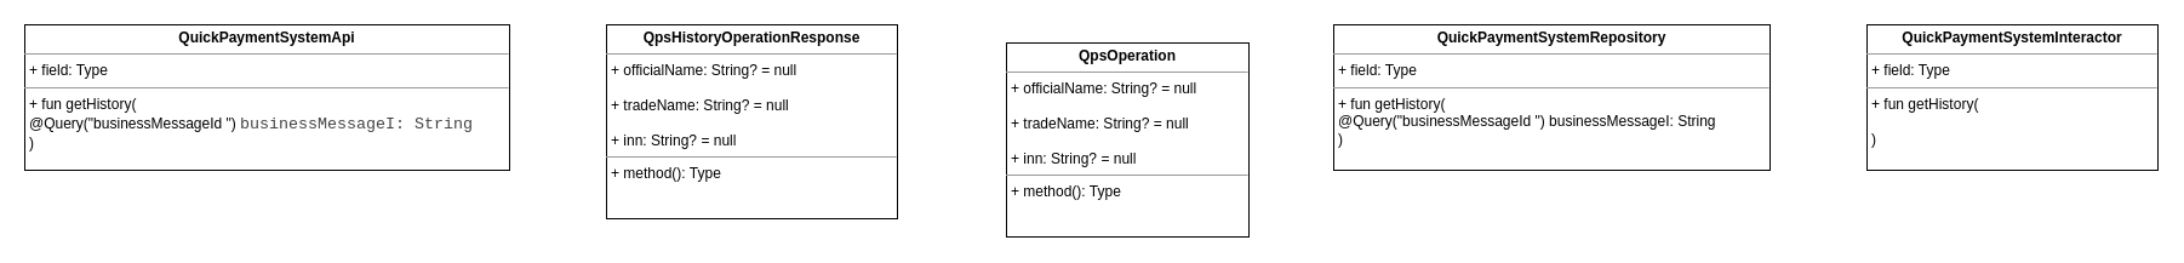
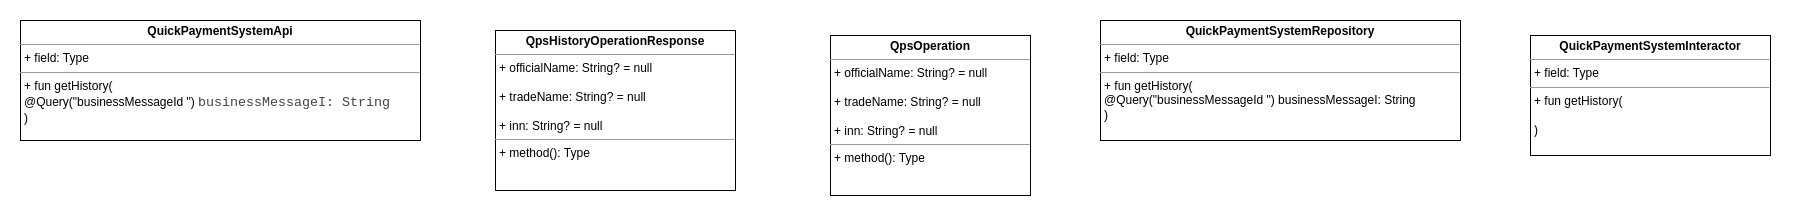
  <mxCell id="0" />
  <mxCell id="1" parent="0" />
  <mxCell id="2" value="&lt;p style=&quot;margin: 0px ; margin-top: 4px ; text-align: center&quot;&gt;&lt;b&gt;QuickPaymentSystemApi&lt;/b&gt;&lt;/p&gt;&lt;hr size=&quot;1&quot;&gt;&lt;p style=&quot;margin: 0px ; margin-left: 4px&quot;&gt;+ field: Type&lt;/p&gt;&lt;hr size=&quot;1&quot;&gt;&lt;p style=&quot;margin: 0px ; margin-left: 4px&quot;&gt;+ fun getHistory(&lt;/p&gt;&lt;p style=&quot;margin: 0px ; margin-left: 4px&quot;&gt;&lt;span&gt; &lt;/span&gt;@Query(&quot;businessMessageId &quot;) &lt;span style=&quot;font-size: 10pt ; font-family: &amp;#34;courier new&amp;#34; ; color: rgb(67 , 67 , 67) ; background-color: transparent ; font-weight: 400 ; font-style: normal ; font-variant: normal ; text-decoration: none ; vertical-align: baseline&quot; id=&quot;docs-internal-guid-493928ac-7fff-fcde-9f78-01a0bb1bc673&quot;&gt;businessMessageI: String&lt;/span&gt;&lt;span style=&quot;font-size: 11pt ; font-family: &amp;#34;pt sans&amp;#34; , sans-serif ; color: rgb(67 , 67 , 67) ; background-color: transparent ; font-weight: 400 ; font-style: normal ; font-variant: normal ; text-decoration: none ; vertical-align: baseline&quot;&gt; &lt;/span&gt;&lt;/p&gt;&lt;p style=&quot;margin: 0px ; margin-left: 4px&quot;&gt;)&lt;/p&gt;" style="verticalAlign=top;align=left;overflow=fill;fontSize=12;fontFamily=Helvetica;html=1;" vertex="1" parent="1"><mxGeometry x="20" y="20" width="400" height="120" as="geometry" /></mxCell>
- <mxCell id="3" value="&lt;p style=&quot;margin: 0px ; margin-top: 4px ; text-align: center&quot;&gt;&lt;b&gt;QpsHistoryOperationResponse&lt;/b&gt;&lt;/p&gt;&lt;hr size=&quot;1&quot;&gt;&lt;p style=&quot;margin: 0px ; margin-left: 4px&quot;&gt;+ officialName: String? = null&lt;/p&gt;&lt;p style=&quot;margin: 0px ; margin-left: 4px&quot;&gt;&lt;br&gt;&lt;/p&gt;&lt;p style=&quot;margin: 0px ; margin-left: 4px&quot;&gt;+ tradeName: String? = null&lt;/p&gt;&lt;p style=&quot;margin: 0px ; margin-left: 4px&quot;&gt;&lt;br&gt;&lt;/p&gt;&lt;p style=&quot;margin: 0px ; margin-left: 4px&quot;&gt;+ inn: String? = null&lt;/p&gt;&lt;hr size=&quot;1&quot;&gt;&lt;p style=&quot;margin: 0px ; margin-left: 4px&quot;&gt;+ method(): Type&lt;/p&gt;" style="verticalAlign=top;align=left;overflow=fill;fontSize=12;fontFamily=Helvetica;html=1;" vertex="1" parent="1"><mxGeometry x="500" y="20" width="240" height="160" as="geometry" /></mxCell>
+ <mxCell id="3" value="&lt;p style=&quot;margin: 0px ; margin-top: 4px ; text-align: center&quot;&gt;&lt;b&gt;QpsHistoryOperationResponse&lt;/b&gt;&lt;/p&gt;&lt;hr size=&quot;1&quot;&gt;&lt;p style=&quot;margin: 0px ; margin-left: 4px&quot;&gt;+ officialName: String? = null&lt;/p&gt;&lt;p style=&quot;margin: 0px ; margin-left: 4px&quot;&gt;&lt;br&gt;&lt;/p&gt;&lt;p style=&quot;margin: 0px ; margin-left: 4px&quot;&gt;+ tradeName: String? = null&lt;/p&gt;&lt;p style=&quot;margin: 0px ; margin-left: 4px&quot;&gt;&lt;br&gt;&lt;/p&gt;&lt;p style=&quot;margin: 0px ; margin-left: 4px&quot;&gt;+ inn: String? = null&lt;/p&gt;&lt;hr size=&quot;1&quot;&gt;&lt;p style=&quot;margin: 0px ; margin-left: 4px&quot;&gt;+ method(): Type&lt;/p&gt;" style="verticalAlign=top;align=left;overflow=fill;fontSize=12;fontFamily=Helvetica;html=1;" vertex="1" parent="1"><mxGeometry x="495" y="30" width="240" height="160" as="geometry" /></mxCell>
  <mxCell id="4" value="&lt;p style=&quot;margin: 0px ; margin-top: 4px ; text-align: center&quot;&gt;&lt;b&gt;QpsOperation&lt;/b&gt;&lt;/p&gt;&lt;hr size=&quot;1&quot;&gt;&lt;p style=&quot;margin: 0px ; margin-left: 4px&quot;&gt;+ officialName: String? = null&lt;br&gt;&lt;br&gt;+ tradeName: String? = null&lt;br&gt;&lt;br&gt;+ inn: String? = null&lt;/p&gt;&lt;hr size=&quot;1&quot;&gt;&lt;p style=&quot;margin: 0px ; margin-left: 4px&quot;&gt;+ method(): Type&lt;/p&gt;" style="verticalAlign=top;align=left;overflow=fill;fontSize=12;fontFamily=Helvetica;html=1;" vertex="1" parent="1"><mxGeometry x="830" y="35" width="200" height="160" as="geometry" /></mxCell>
  <mxCell id="5" value="&lt;p style=&quot;margin: 0px ; margin-top: 4px ; text-align: center&quot;&gt;&lt;b&gt;QuickPaymentSystemRepository&lt;/b&gt;&lt;/p&gt;&lt;hr size=&quot;1&quot;&gt;&lt;p style=&quot;margin: 0px ; margin-left: 4px&quot;&gt;+ field: Type&lt;/p&gt;&lt;hr size=&quot;1&quot;&gt;&lt;p style=&quot;margin: 0px ; margin-left: 4px&quot;&gt;+ fun getHistory(&lt;/p&gt;&lt;p style=&quot;margin: 0px ; margin-left: 4px&quot;&gt;@Query(&quot;businessMessageId &quot;) businessMessageI: String&lt;br&gt;&lt;/p&gt;&lt;p style=&quot;margin: 0px ; margin-left: 4px&quot;&gt;)&lt;/p&gt;" style="verticalAlign=top;align=left;overflow=fill;fontSize=12;fontFamily=Helvetica;html=1;" vertex="1" parent="1"><mxGeometry x="1100" y="20" width="360" height="120" as="geometry" /></mxCell>
- <mxCell id="6" value="&lt;p style=&quot;margin: 0px ; margin-top: 4px ; text-align: center&quot;&gt;&lt;b&gt;QuickPaymentSystemInteractor&lt;/b&gt;&lt;/p&gt;&lt;hr size=&quot;1&quot;&gt;&lt;p style=&quot;margin: 0px ; margin-left: 4px&quot;&gt;+ field: Type&lt;/p&gt;&lt;hr size=&quot;1&quot;&gt;&lt;p style=&quot;margin: 0px ; margin-left: 4px&quot;&gt;+ fun getHistory(&lt;/p&gt;&lt;p style=&quot;margin: 0px ; margin-left: 4px&quot;&gt;&lt;br&gt;&lt;/p&gt;&lt;p style=&quot;margin: 0px ; margin-left: 4px&quot;&gt;)&lt;/p&gt;" style="verticalAlign=top;align=left;overflow=fill;fontSize=12;fontFamily=Helvetica;html=1;" vertex="1" parent="1"><mxGeometry x="1540" y="20" width="240" height="120" as="geometry" /></mxCell>
+ <mxCell id="6" value="&lt;p style=&quot;margin: 0px ; margin-top: 4px ; text-align: center&quot;&gt;&lt;b&gt;QuickPaymentSystemInteractor&lt;/b&gt;&lt;/p&gt;&lt;hr size=&quot;1&quot;&gt;&lt;p style=&quot;margin: 0px ; margin-left: 4px&quot;&gt;+ field: Type&lt;/p&gt;&lt;hr size=&quot;1&quot;&gt;&lt;p style=&quot;margin: 0px ; margin-left: 4px&quot;&gt;+ fun getHistory(&lt;/p&gt;&lt;p style=&quot;margin: 0px ; margin-left: 4px&quot;&gt;&lt;br&gt;&lt;/p&gt;&lt;p style=&quot;margin: 0px ; margin-left: 4px&quot;&gt;)&lt;/p&gt;" style="verticalAlign=top;align=left;overflow=fill;fontSize=12;fontFamily=Helvetica;html=1;" vertex="1" parent="1"><mxGeometry x="1530" y="35" width="240" height="120" as="geometry" /></mxCell>
